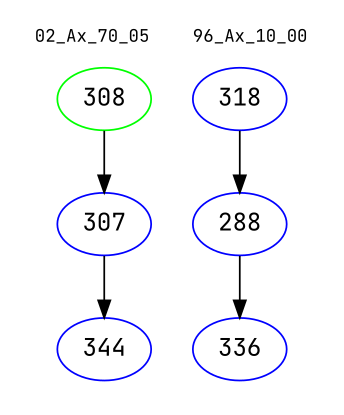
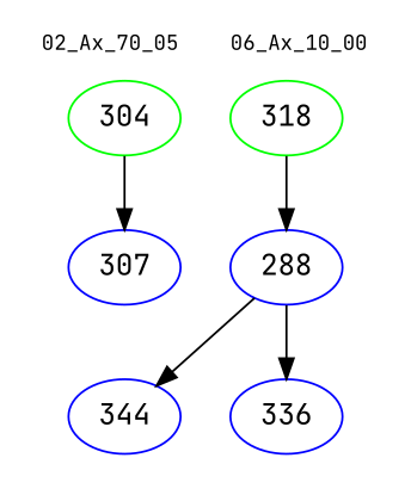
  digraph {
    fontname="JetBrains Mono"
    node [color=blue fontname="JetBrains Mono"]
    edge [color=black fontname="JetBrains Mono"]
-   n1 [color=green label=308]
+   n1 [color=green label=304]
    n2 [label=307]
    n3 [label=344]
-   n4 [label=318]
+   n4 [color=green label=318]
    n5 [label=288]
    n6 [label=336]
    subgraph cluster_1 {
      color=white
      fontsize=10
      label="02_Ax_70_05"
      n1
      n2
      n3
    }
    subgraph cluster_2 {
      color=white
      fontsize=10
-     label="96_Ax_10_00"
+     label="06_Ax_10_00"
      n4
      n5
      n6
    }
    n1 -> n2
-   n2 -> n3
+   n5 -> n3
    n4 -> n5
    n5 -> n6
  }
